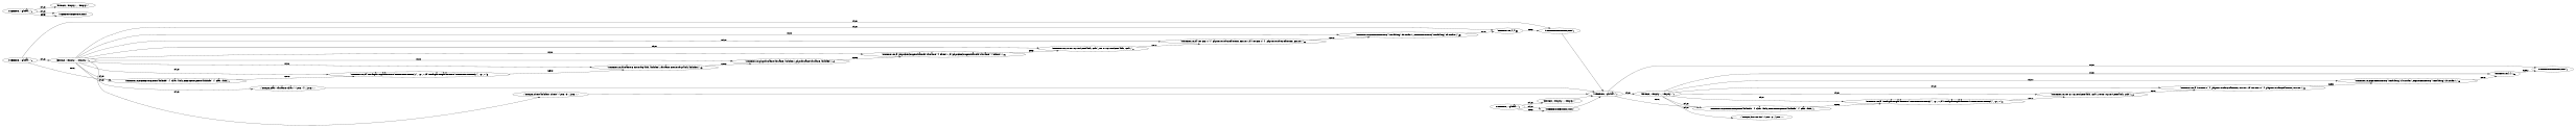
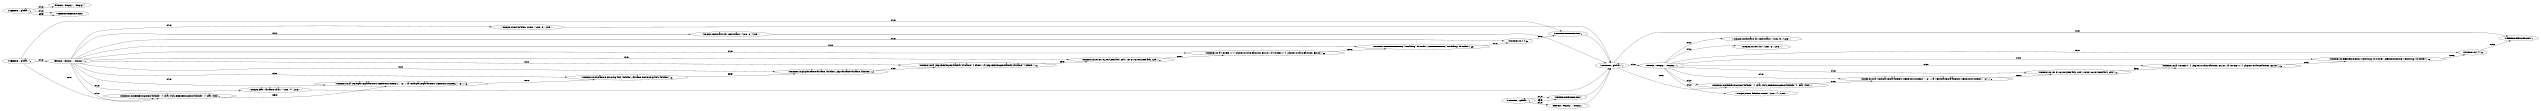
  digraph {
    rankdir=LR
    n1 [label=<(METHOD,&lt;global&gt;)<SUB>1</SUB>>]
    n2 [label=<(BLOCK,&lt;empty&gt;,&lt;empty&gt;)<SUB>1</SUB>>]
    n3 [label=<(UNKNOWN,PHP_FUNCTION(linkinfo)  {  	char *link;,PHP_FUNCTION(linkinfo)  {  	char *link;)<SUB>1</SUB>>]
    n4 [label=<(METHOD_RETURN,ANY)<SUB>1</SUB>>]
+   n5 [label="<(LOCAL,size_t link_len: size_t)<SUB>4</SUB>>"]
+   n6 [label="<(LOCAL,zend_stat_t sb: zend_stat_t)<SUB>5</SUB>>"]
    n7 [label="<(LOCAL,int ret: int)<SUB>6</SUB>>"]
    n8 [label=<(UNKNOWN,if (zend_parse_parameters(ZEND_NUM_ARGS(), &quot;p&quot;,...,if (zend_parse_parameters(ZEND_NUM_ARGS(), &quot;p&quot;,...)<SUB>8</SUB>>]
    n9 [label=<(UNKNOWN,ret = VCWD_STAT(link, &amp;sb);,ret = VCWD_STAT(link, &amp;sb);)<SUB>12</SUB>>]
    n10 [label=<(UNKNOWN,if (ret == -1) {  		php_error_docref(NULL, E_WA...,if (ret == -1) {  		php_error_docref(NULL, E_WA...)<SUB>13</SUB>>]
    n11 [label=<(UNKNOWN,RETURN_LONG((zend_long) sb.st_dev);,RETURN_LONG((zend_long) sb.st_dev);)<SUB>18</SUB>>]
    n12 [label=<(UNKNOWN,},})<SUB>19</SUB>>]
    n13 [label=<(METHOD,&lt;global&gt;)<SUB>1</SUB>>]
    n14 [label=<(BLOCK,&lt;empty&gt;,&lt;empty&gt;)>]
    n15 [label=<(METHOD_RETURN,ANY)>]
    n16 [label=<(METHOD,&lt;global&gt;)<SUB>1</SUB>>]
    n17 [label=<(BLOCK,&lt;empty&gt;,&lt;empty&gt;)<SUB>1</SUB>>]
    n18 [label=<(UNKNOWN,PHP_FUNCTION(linkinfo)  {  	char *link;,PHP_FUNCTION(linkinfo)  {  	char *link;)<SUB>1</SUB>>]
    n19 [label=<(METHOD_RETURN,ANY)<SUB>1</SUB>>]
    n20 [label="<(LOCAL,char* dirname: char*)<SUB>4</SUB>>"]
    n21 [label="<(LOCAL,size_t link_len: size_t)<SUB>5</SUB>>"]
+   n22 [label="<(LOCAL,zend_stat_t sb: zend_stat_t)<SUB>6</SUB>>"]
    n23 [label=<(UNKNOWN,if (zend_parse_parameters(ZEND_NUM_ARGS(), &quot;p&quot;,...,if (zend_parse_parameters(ZEND_NUM_ARGS(), &quot;p&quot;,...)<SUB>9</SUB>>]
    n24 [label=<(UNKNOWN,dirname = estrndup(link, link_len);,dirname = estrndup(link, link_len);)<SUB>13</SUB>>]
    n25 [label=<(UNKNOWN,php_dirname(dirname, link_len);,php_dirname(dirname, link_len);)<SUB>14</SUB>>]
    n26 [label=<(UNKNOWN,if (php_check_open_basedir(dirname)) { 		efree(...,if (php_check_open_basedir(dirname)) { 		efree(...)<SUB>16</SUB>>]
    n27 [label=<(UNKNOWN,ret = VCWD_STAT(link, &amp;sb);,ret = VCWD_STAT(link, &amp;sb);)<SUB>21</SUB>>]
    n28 [label=<(UNKNOWN,if (ret == -1) {  		php_error_docref(NULL, E_WA...,if (ret == -1) {  		php_error_docref(NULL, E_WA...)<SUB>22</SUB>>]
    n29 [label=<(UNKNOWN,RETURN_LONG((zend_long) sb.st_dev);,RETURN_LONG((zend_long) sb.st_dev);)<SUB>29</SUB>>]
    n30 [label=<(UNKNOWN,},})<SUB>30</SUB>>]
    n31 [label=<(METHOD,&lt;global&gt;)<SUB>1</SUB>>]
    n32 [label=<(BLOCK,&lt;empty&gt;,&lt;empty&gt;)>]
    n33 [label=<(METHOD_RETURN,ANY)>]
    n1 -> n2 [label="AST: "]
    n1 -> n3 [label="CFG: "]
    n1 -> n4 [label="AST: "]
    n2 -> n3 [label="AST: "]
+   n2 -> n5 [label="AST: "]
+   n2 -> n6 [label="AST: "]
    n2 -> n7 [label="AST: "]
    n2 -> n8 [label="AST: "]
    n2 -> n9 [label="AST: "]
    n2 -> n10 [label="AST: "]
    n2 -> n11 [label="AST: "]
    n2 -> n12 [label="AST: "]
    n3 -> n8 [label="CFG: "]
    n8 -> n9 [label="CFG: "]
    n9 -> n10 [label="CFG: "]
    n10 -> n11 [label="CFG: "]
    n11 -> n12 [label="CFG: "]
    n12 -> n4 [label="CFG: "]
    n13 -> n14 [label="AST: "]
    n13 -> n15 [label="AST: "]
    n13 -> n15 [label="CFG: "]
    n16 -> n17 [label="AST: "]
    n16 -> n18 [label="CFG: "]
    n16 -> n19 [label="AST: "]
    n17 -> n18 [label="AST: "]
    n17 -> n20 [label="AST: "]
    n17 -> n21 [label="AST: "]
+   n17 -> n22 [label="AST: "]
    n17 -> n23 [label="AST: "]
    n17 -> n24 [label="AST: "]
    n17 -> n25 [label="AST: "]
    n17 -> n26 [label="AST: "]
    n17 -> n27 [label="AST: "]
    n17 -> n28 [label="AST: "]
    n17 -> n29 [label="AST: "]
    n17 -> n30 [label="AST: "]
    n18 -> n23 [label="CFG: "]
    n19 -> n1
    n20 -> n1
    n21 -> n1
+   n22 -> n1
    n23 -> n24 [label="CFG: "]
    n24 -> n25 [label="CFG: "]
    n25 -> n26 [label="CFG: "]
    n26 -> n27 [label="CFG: "]
    n27 -> n28 [label="CFG: "]
    n28 -> n29 [label="CFG: "]
    n29 -> n30 [label="CFG: "]
    n30 -> n19 [label="CFG: "]
    n31 -> n32 [label="AST: "]
    n31 -> n33 [label="AST: "]
    n31 -> n33 [label="CFG: "]
    n32 -> n1
    n33 -> n1
  }
